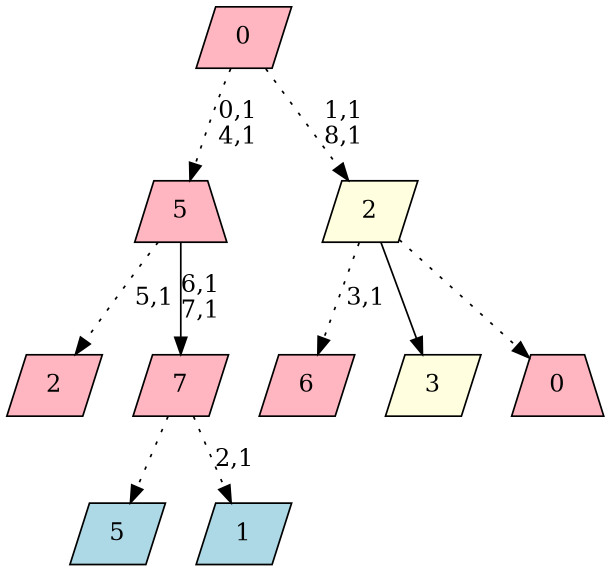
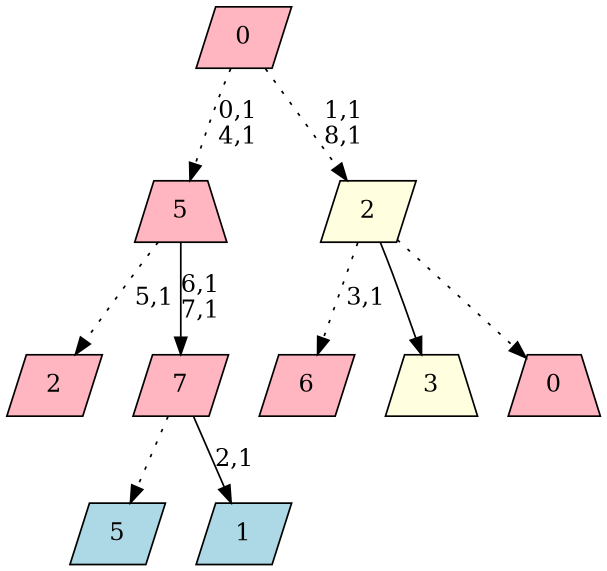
  digraph {
    node [fillcolor=lightpink shape=parallelogram style=filled]
    edge [style=dotted]
    n1 [label=6]
    n2 [fillcolor=lightblue label=5]
-   n3 [fillcolor=lightyellow label=3]
+   n3 [fillcolor=lightyellow label=3 shape=trapezium]
    n4 [label=2]
    n5 [fillcolor=lightblue label=1]
    7
    5 [shape=trapezium]
    n8 [label=0 shape=trapezium]
    2 [fillcolor=lightyellow]
    0
    7 -> n2
-   7 -> n5 [label="2,1"]
+   7 -> n5 [label="2,1" style=solid]
    5 -> n4 [label="5,1"]
    5 -> 7 [label="6,1\n7,1" style=solid]
    2 -> n1 [label="3,1"]
    2 -> n3 [style=solid]
    2 -> n8
    0 -> 5 [label="0,1\n4,1"]
    0 -> 2 [label="1,1\n8,1"]
  }
